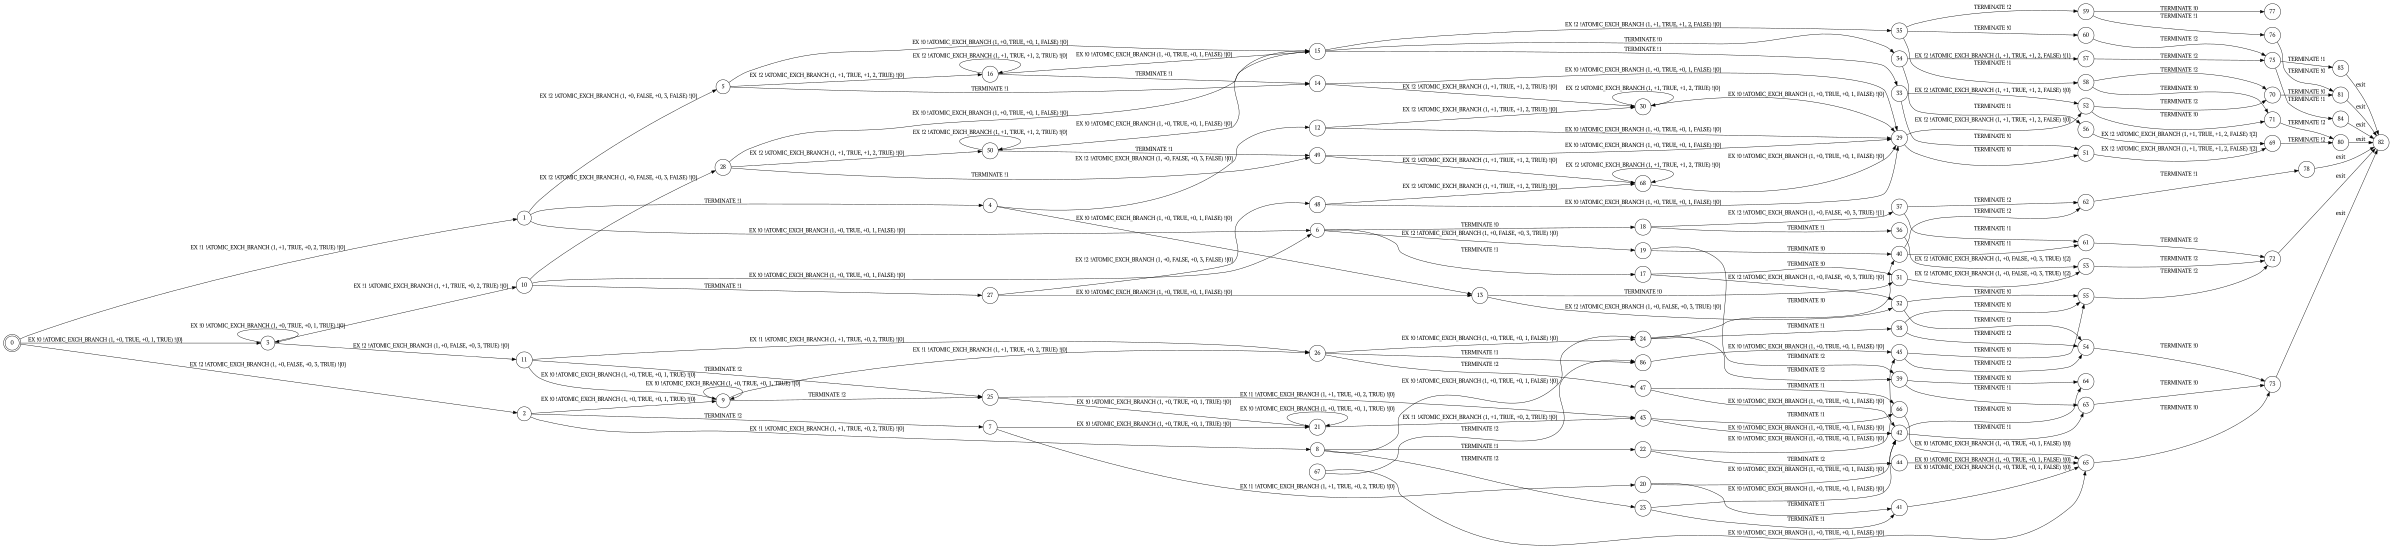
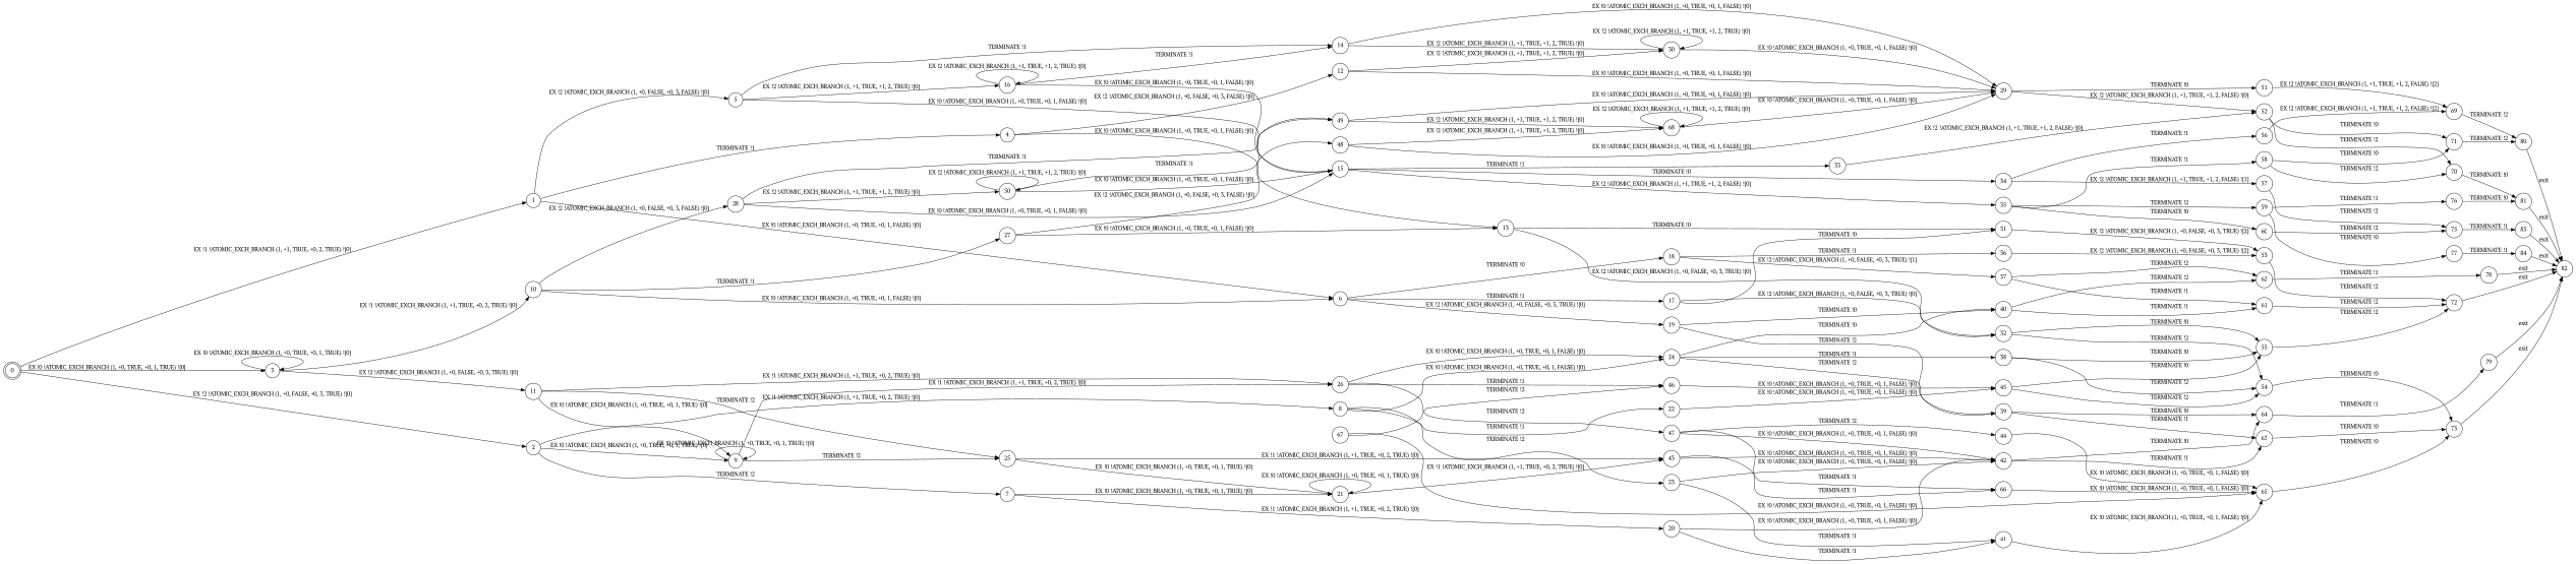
  digraph {
    fontname="PT Serif"
    rankdir=LR
    node [fontname="PT Serif" shape=circle]
    edge [fontname="PT Serif"]
    0 [peripheries=2]
    1
    2
    3
    4
    5
    6
    7
    8
    9
    10
    11
    12
    13
    14
    15
    16
    17
    18
    19
    20
    21
    22
    23
    24
    25
    26
    27
    28
    29
    30
    31
    32
    33
    34
    35
    36
    37
    39
    40
    41
    42
    43
    44
    45
    38
-   46 [label=86]
+   46
    47
    48
    49
    50
    51
    52
    53
    54
    55
    56
    57
    58
    59
    60
    61
    62
    63
    64
    65
    66
    68
    69
    70
    71
    72
    73
    75
    76
    77
    78
+   79
    67
    80
    81
    82
    83
    84
    0 -> 1 [label="EX !1 !ATOMIC_EXCH_BRANCH (1, +1, TRUE, +0, 2, TRUE) !{0}"]
    0 -> 2 [label="EX !2 !ATOMIC_EXCH_BRANCH (1, +0, FALSE, +0, 3, TRUE) !{0}"]
    0 -> 3 [label="EX !0 !ATOMIC_EXCH_BRANCH (1, +0, TRUE, +0, 1, TRUE) !{0}"]
    1 -> 4 [label="TERMINATE !1"]
    1 -> 5 [label="EX !2 !ATOMIC_EXCH_BRANCH (1, +0, FALSE, +0, 3, FALSE) !{0}"]
    1 -> 6 [label="EX !0 !ATOMIC_EXCH_BRANCH (1, +0, TRUE, +0, 1, FALSE) !{0}"]
    2 -> 7 [label="TERMINATE !2"]
    2 -> 8 [label="EX !1 !ATOMIC_EXCH_BRANCH (1, +1, TRUE, +0, 2, TRUE) !{0}"]
    2 -> 9 [label="EX !0 !ATOMIC_EXCH_BRANCH (1, +0, TRUE, +0, 1, TRUE) !{0}"]
    3 -> 3 [label="EX !0 !ATOMIC_EXCH_BRANCH (1, +0, TRUE, +0, 1, TRUE) !{0}"]
    3 -> 10 [label="EX !1 !ATOMIC_EXCH_BRANCH (1, +1, TRUE, +0, 2, TRUE) !{0}"]
    3 -> 11 [label="EX !2 !ATOMIC_EXCH_BRANCH (1, +0, FALSE, +0, 3, TRUE) !{0}"]
    4 -> 12 [label="EX !2 !ATOMIC_EXCH_BRANCH (1, +0, FALSE, +0, 3, FALSE) !{0}"]
    4 -> 13 [label="EX !0 !ATOMIC_EXCH_BRANCH (1, +0, TRUE, +0, 1, FALSE) !{0}"]
    5 -> 14 [label="TERMINATE !1"]
    5 -> 15 [label="EX !0 !ATOMIC_EXCH_BRANCH (1, +0, TRUE, +0, 1, FALSE) !{0}"]
    5 -> 16 [label="EX !2 !ATOMIC_EXCH_BRANCH (1, +1, TRUE, +1, 2, TRUE) !{0}"]
    6 -> 17 [label="TERMINATE !1"]
    6 -> 18 [label="TERMINATE !0"]
    6 -> 19 [label="EX !2 !ATOMIC_EXCH_BRANCH (1, +0, FALSE, +0, 3, TRUE) !{0}"]
    7 -> 20 [label="EX !1 !ATOMIC_EXCH_BRANCH (1, +1, TRUE, +0, 2, TRUE) !{0}"]
    7 -> 21 [label="EX !0 !ATOMIC_EXCH_BRANCH (1, +0, TRUE, +0, 1, TRUE) !{0}"]
    8 -> 22 [label="TERMINATE !1"]
    8 -> 23 [label="TERMINATE !2"]
    8 -> 24 [label="EX !0 !ATOMIC_EXCH_BRANCH (1, +0, TRUE, +0, 1, FALSE) !{0}"]
    9 -> 9 [label="EX !0 !ATOMIC_EXCH_BRANCH (1, +0, TRUE, +0, 1, TRUE) !{0}"]
    9 -> 25 [label="TERMINATE !2"]
    9 -> 26 [label="EX !1 !ATOMIC_EXCH_BRANCH (1, +1, TRUE, +0, 2, TRUE) !{0}"]
    10 -> 6 [label="EX !0 !ATOMIC_EXCH_BRANCH (1, +0, TRUE, +0, 1, FALSE) !{0}"]
    10 -> 27 [label="TERMINATE !1"]
    10 -> 28 [label="EX !2 !ATOMIC_EXCH_BRANCH (1, +0, FALSE, +0, 3, FALSE) !{0}"]
    11 -> 9 [label="EX !0 !ATOMIC_EXCH_BRANCH (1, +0, TRUE, +0, 1, TRUE) !{0}"]
    11 -> 25 [label="TERMINATE !2"]
    11 -> 26 [label="EX !1 !ATOMIC_EXCH_BRANCH (1, +1, TRUE, +0, 2, TRUE) !{0}"]
    12 -> 29 [label="EX !0 !ATOMIC_EXCH_BRANCH (1, +0, TRUE, +0, 1, FALSE) !{0}"]
    12 -> 30 [label="EX !2 !ATOMIC_EXCH_BRANCH (1, +1, TRUE, +1, 2, TRUE) !{0}"]
    13 -> 31 [label="TERMINATE !0"]
    13 -> 32 [label="EX !2 !ATOMIC_EXCH_BRANCH (1, +0, FALSE, +0, 3, TRUE) !{0}"]
    14 -> 29 [label="EX !0 !ATOMIC_EXCH_BRANCH (1, +0, TRUE, +0, 1, FALSE) !{0}"]
    14 -> 30 [label="EX !2 !ATOMIC_EXCH_BRANCH (1, +1, TRUE, +1, 2, TRUE) !{0}"]
    15 -> 33 [label="TERMINATE !1"]
    15 -> 34 [label="TERMINATE !0"]
    15 -> 35 [label="EX !2 !ATOMIC_EXCH_BRANCH (1, +1, TRUE, +1, 2, FALSE) !{0}"]
    16 -> 14 [label="TERMINATE !1"]
    16 -> 15 [label="EX !0 !ATOMIC_EXCH_BRANCH (1, +0, TRUE, +0, 1, FALSE) !{0}"]
    16 -> 16 [label="EX !2 !ATOMIC_EXCH_BRANCH (1, +1, TRUE, +1, 2, TRUE) !{0}"]
    17 -> 31 [label="TERMINATE !0"]
    17 -> 32 [label="EX !2 !ATOMIC_EXCH_BRANCH (1, +0, FALSE, +0, 3, TRUE) !{0}"]
    18 -> 36 [label="TERMINATE !1"]
    18 -> 37 [label="EX !2 !ATOMIC_EXCH_BRANCH (1, +0, FALSE, +0, 3, TRUE) !{1}"]
    19 -> 39 [label="TERMINATE !2"]
    19 -> 40 [label="TERMINATE !0"]
    20 -> 41 [label="TERMINATE !1"]
    20 -> 42 [label="EX !0 !ATOMIC_EXCH_BRANCH (1, +0, TRUE, +0, 1, FALSE) !{0}"]
    21 -> 21 [label="EX !0 !ATOMIC_EXCH_BRANCH (1, +0, TRUE, +0, 1, TRUE) !{0}"]
    21 -> 43 [label="EX !1 !ATOMIC_EXCH_BRANCH (1, +1, TRUE, +0, 2, TRUE) !{0}"]
-   22 -> 44 [label="TERMINATE !2"]
+   47 -> 44 [label="TERMINATE !2"]
    22 -> 45 [label="EX !0 !ATOMIC_EXCH_BRANCH (1, +0, TRUE, +0, 1, FALSE) !{0}"]
    23 -> 41 [label="TERMINATE !1"]
    23 -> 42 [label="EX !0 !ATOMIC_EXCH_BRANCH (1, +0, TRUE, +0, 1, FALSE) !{0}"]
    24 -> 39 [label="TERMINATE !2"]
    24 -> 40 [label="TERMINATE !0"]
    24 -> 38 [label="TERMINATE !1"]
    25 -> 21 [label="EX !0 !ATOMIC_EXCH_BRANCH (1, +0, TRUE, +0, 1, TRUE) !{0}"]
    25 -> 43 [label="EX !1 !ATOMIC_EXCH_BRANCH (1, +1, TRUE, +0, 2, TRUE) !{0}"]
    26 -> 24 [label="EX !0 !ATOMIC_EXCH_BRANCH (1, +0, TRUE, +0, 1, FALSE) !{0}"]
    26 -> 46 [label="TERMINATE !1"]
    26 -> 47 [label="TERMINATE !2"]
    27 -> 13 [label="EX !0 !ATOMIC_EXCH_BRANCH (1, +0, TRUE, +0, 1, FALSE) !{0}"]
    27 -> 48 [label="EX !2 !ATOMIC_EXCH_BRANCH (1, +0, FALSE, +0, 3, FALSE) !{0}"]
    28 -> 15 [label="EX !0 !ATOMIC_EXCH_BRANCH (1, +0, TRUE, +0, 1, FALSE) !{0}"]
    28 -> 49 [label="TERMINATE !1"]
    28 -> 50 [label="EX !2 !ATOMIC_EXCH_BRANCH (1, +1, TRUE, +1, 2, TRUE) !{0}"]
    29 -> 51 [label="TERMINATE !0"]
    29 -> 52 [label="EX !2 !ATOMIC_EXCH_BRANCH (1, +1, TRUE, +1, 2, FALSE) !{0}"]
    30 -> 29 [label="EX !0 !ATOMIC_EXCH_BRANCH (1, +0, TRUE, +0, 1, FALSE) !{0}"]
    30 -> 30 [label="EX !2 !ATOMIC_EXCH_BRANCH (1, +1, TRUE, +1, 2, TRUE) !{0}"]
    31 -> 53 [label="EX !2 !ATOMIC_EXCH_BRANCH (1, +0, FALSE, +0, 3, TRUE) !{2}"]
    32 -> 54 [label="TERMINATE !2"]
    32 -> 55 [label="TERMINATE !0"]
-   33 -> 51 [label="TERMINATE !0"]
    33 -> 52 [label="EX !2 !ATOMIC_EXCH_BRANCH (1, +1, TRUE, +1, 2, FALSE) !{0}"]
    34 -> 56 [label="TERMINATE !1"]
    34 -> 57 [label="EX !2 !ATOMIC_EXCH_BRANCH (1, +1, TRUE, +1, 2, FALSE) !{1}"]
    35 -> 58 [label="TERMINATE !1"]
    35 -> 59 [label="TERMINATE !2"]
    35 -> 60 [label="TERMINATE !0"]
    36 -> 53 [label="EX !2 !ATOMIC_EXCH_BRANCH (1, +0, FALSE, +0, 3, TRUE) !{2}"]
    37 -> 61 [label="TERMINATE !1"]
    37 -> 62 [label="TERMINATE !2"]
    39 -> 63 [label="TERMINATE !1"]
    39 -> 64 [label="TERMINATE !0"]
    40 -> 61 [label="TERMINATE !1"]
    40 -> 62 [label="TERMINATE !2"]
    41 -> 65 [label="EX !0 !ATOMIC_EXCH_BRANCH (1, +0, TRUE, +0, 1, FALSE) !{0}"]
    42 -> 63 [label="TERMINATE !1"]
    42 -> 64 [label="TERMINATE !0"]
    43 -> 42 [label="EX !0 !ATOMIC_EXCH_BRANCH (1, +0, TRUE, +0, 1, FALSE) !{0}"]
    43 -> 66 [label="TERMINATE !1"]
    44 -> 65 [label="EX !0 !ATOMIC_EXCH_BRANCH (1, +0, TRUE, +0, 1, FALSE) !{0}"]
    45 -> 54 [label="TERMINATE !2"]
    45 -> 55 [label="TERMINATE !0"]
    38 -> 54 [label="TERMINATE !2"]
    38 -> 55 [label="TERMINATE !0"]
    46 -> 45 [label="EX !0 !ATOMIC_EXCH_BRANCH (1, +0, TRUE, +0, 1, FALSE) !{0}"]
    47 -> 42 [label="EX !0 !ATOMIC_EXCH_BRANCH (1, +0, TRUE, +0, 1, FALSE) !{0}"]
    47 -> 66 [label="TERMINATE !1"]
    48 -> 29 [label="EX !0 !ATOMIC_EXCH_BRANCH (1, +0, TRUE, +0, 1, FALSE) !{0}"]
    48 -> 68 [label="EX !2 !ATOMIC_EXCH_BRANCH (1, +1, TRUE, +1, 2, TRUE) !{0}"]
    49 -> 29 [label="EX !0 !ATOMIC_EXCH_BRANCH (1, +0, TRUE, +0, 1, FALSE) !{0}"]
    49 -> 68 [label="EX !2 !ATOMIC_EXCH_BRANCH (1, +1, TRUE, +1, 2, TRUE) !{0}"]
    50 -> 15 [label="EX !0 !ATOMIC_EXCH_BRANCH (1, +0, TRUE, +0, 1, FALSE) !{0}"]
    50 -> 49 [label="TERMINATE !1"]
    50 -> 50 [label="EX !2 !ATOMIC_EXCH_BRANCH (1, +1, TRUE, +1, 2, TRUE) !{0}"]
    51 -> 69 [label="EX !2 !ATOMIC_EXCH_BRANCH (1, +1, TRUE, +1, 2, FALSE) !{2}"]
    52 -> 70 [label="TERMINATE !2"]
    52 -> 71 [label="TERMINATE !0"]
    53 -> 72 [label="TERMINATE !2"]
    54 -> 73 [label="TERMINATE !0"]
    55 -> 72 [label="TERMINATE !2"]
    56 -> 69 [label="EX !2 !ATOMIC_EXCH_BRANCH (1, +1, TRUE, +1, 2, FALSE) !{2}"]
    57 -> 75 [label="TERMINATE !2"]
    58 -> 70 [label="TERMINATE !2"]
    58 -> 71 [label="TERMINATE !0"]
    59 -> 76 [label="TERMINATE !1"]
    59 -> 77 [label="TERMINATE !0"]
    60 -> 75 [label="TERMINATE !2"]
    61 -> 72 [label="TERMINATE !2"]
    62 -> 78 [label="TERMINATE !1"]
    63 -> 73 [label="TERMINATE !0"]
+   64 -> 79 [label="TERMINATE !1"]
    65 -> 73 [label="TERMINATE !0"]
    66 -> 65 [label="EX !0 !ATOMIC_EXCH_BRANCH (1, +0, TRUE, +0, 1, FALSE) !{0}"]
    68 -> 29 [label="EX !0 !ATOMIC_EXCH_BRANCH (1, +0, TRUE, +0, 1, FALSE) !{0}"]
    68 -> 68 [label="EX !2 !ATOMIC_EXCH_BRANCH (1, +1, TRUE, +1, 2, TRUE) !{0}"]
    69 -> 80 [label="TERMINATE !2"]
    70 -> 81 [label="TERMINATE !0"]
    71 -> 80 [label="TERMINATE !2"]
    72 -> 82 [label=exit]
    73 -> 82 [label=exit]
    75 -> 83 [label="TERMINATE !1"]
    76 -> 81 [label="TERMINATE !0"]
-   75 -> 84 [label="TERMINATE !1"]
+   77 -> 84 [label="TERMINATE !1"]
    78 -> 82 [label=exit]
+   79 -> 82 [label=exit]
    67 -> 46 [label="TERMINATE !2"]
    67 -> 65 [label="EX !0 !ATOMIC_EXCH_BRANCH (1, +0, TRUE, +0, 1, FALSE) !{0}"]
    80 -> 82 [label=exit]
    81 -> 82 [label=exit]
    83 -> 82 [label=exit]
    84 -> 82 [label=exit]
  }
